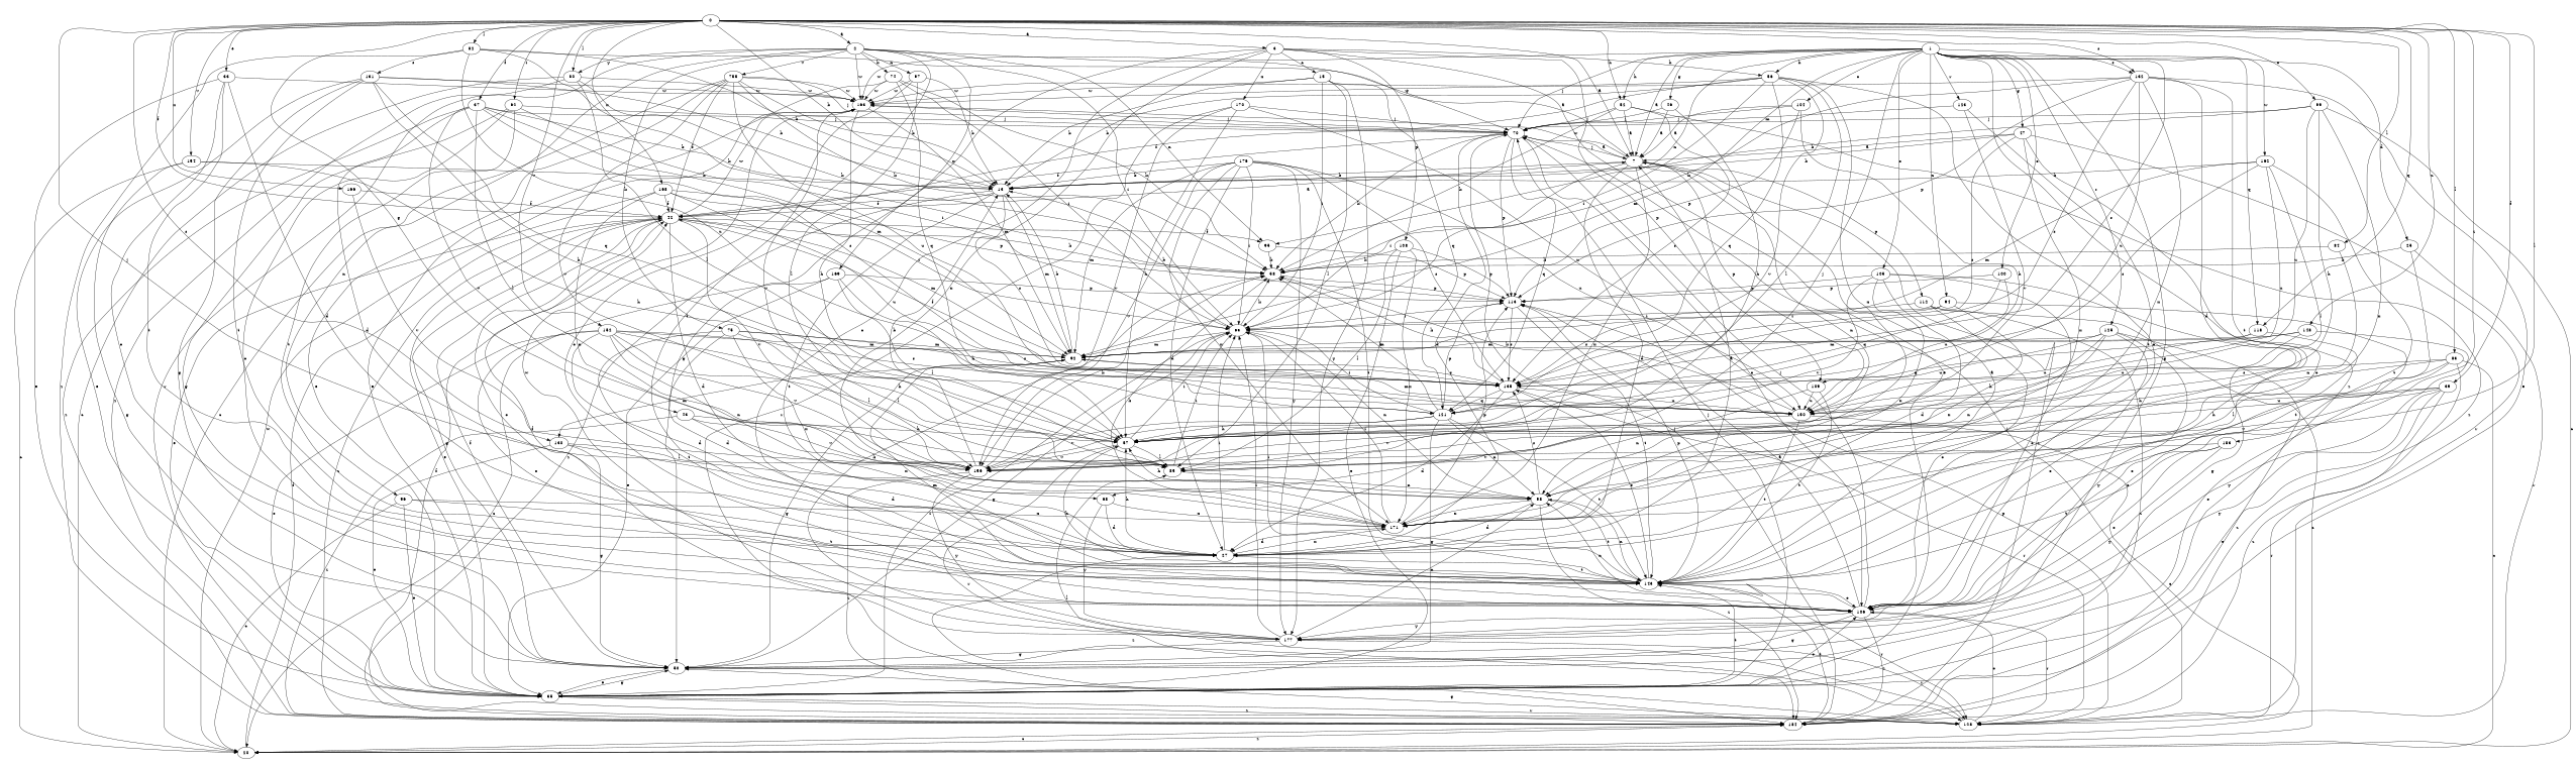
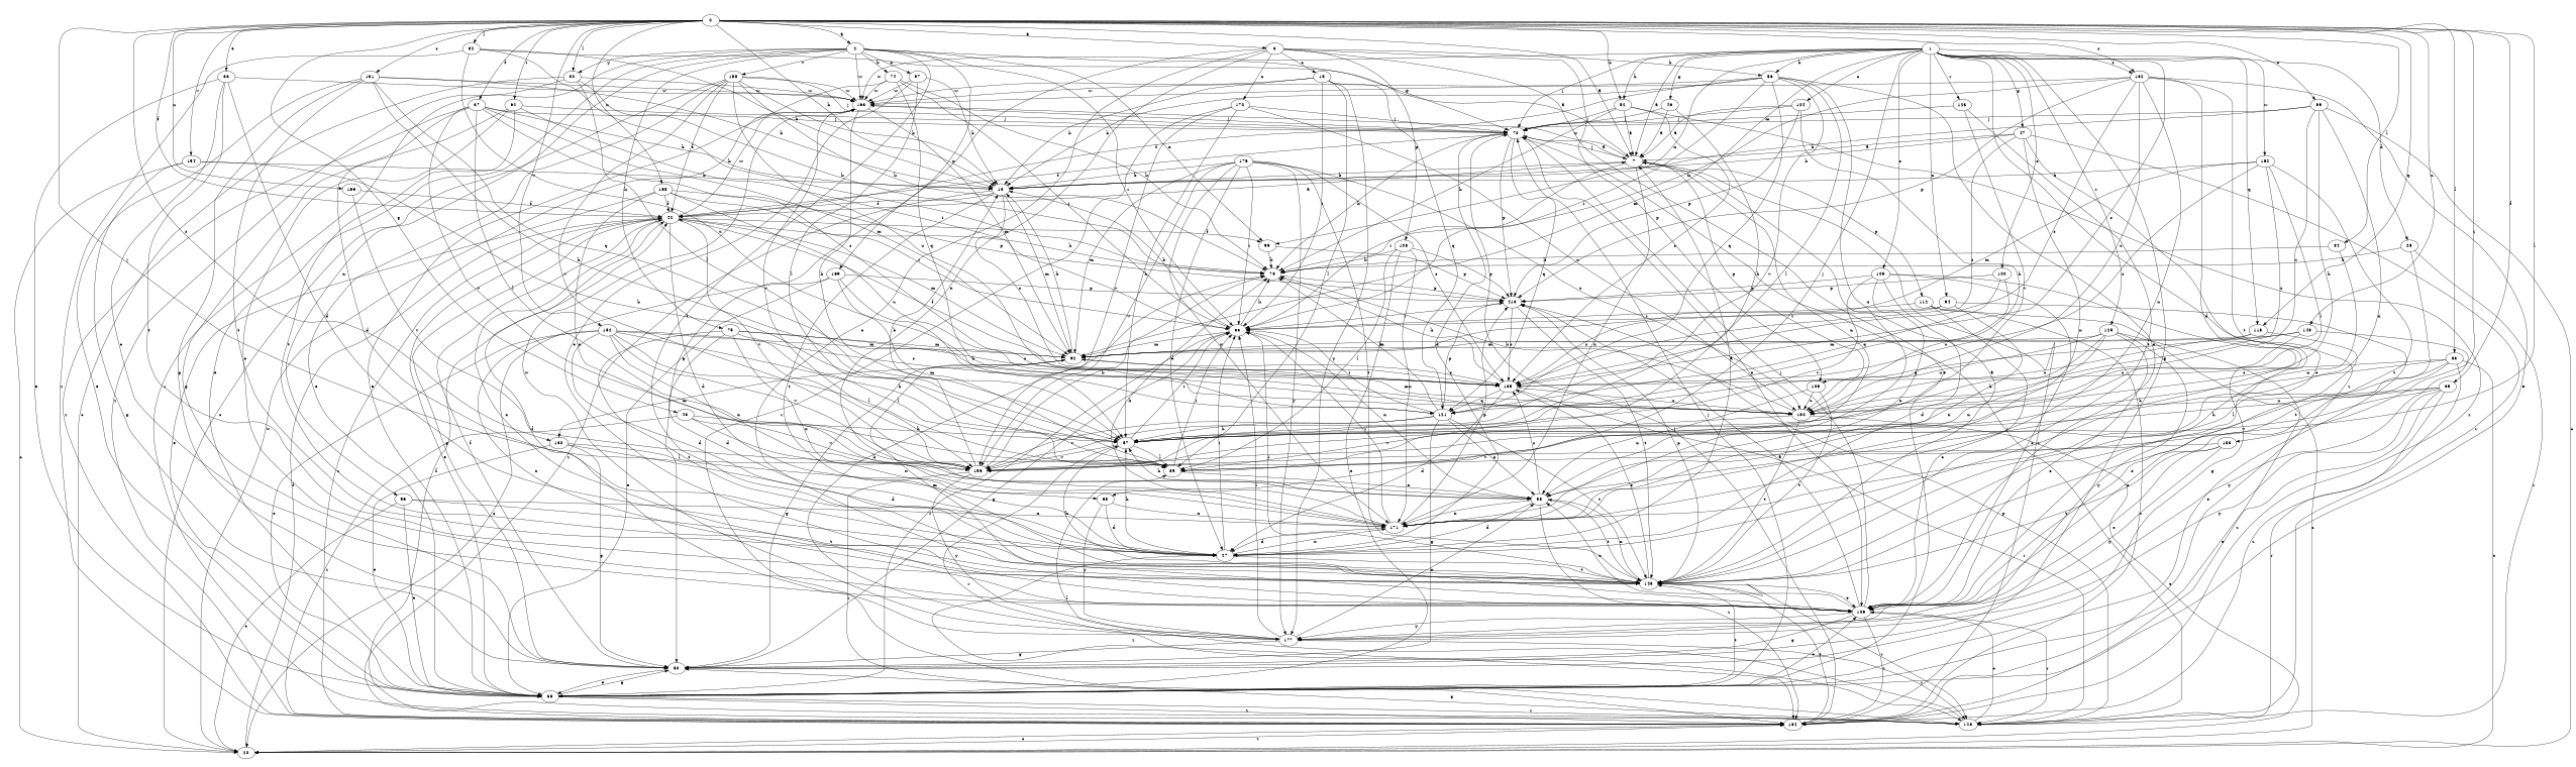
  strict digraph {
    0
    2
    3
    7
    13
    33
    37
    39
    42
    43
    52
    62
    68
    80
    82
    83
    84
    85
    99
    118
    130
    131
    132
    148
    152
    154
    166
    168
    183
    70
    95
    163
    35
    63
    74
    75
    96
    97
    128
    143
-   155 [label=755]
+   155
    169
    50
    56
    15
    106
    108
    109
    170
    171
    184
    27
    98
    112
    92
    135
    156
    177
    57
    150
-   78 [label=58]
+   78
    20
    121
-   113
+   113 [label=413]
    1
    25
    46
    47
    94
    100
    104
    105
    123
    125
    162
    176
    0 -> 2 [label=a]
    0 -> 3 [label=a]
    0 -> 7 [label=a]
    0 -> 13 [label=b]
    0 -> 33 [label=e]
    0 -> 37 [label=f]
    0 -> 39 [label=f]
    0 -> 42 [label=f]
    0 -> 43 [label=g]
    0 -> 52 [label=h]
    0 -> 62 [label=i]
    0 -> 68 [label=j]
    0 -> 80 [label=l]
    0 -> 82 [label=l]
    0 -> 83 [label=l]
    0 -> 84 [label=l]
    0 -> 85 [label=l]
    0 -> 99 [label=o]
    0 -> 118 [label=q]
    0 -> 130 [label=s]
-   82 -> 131 [label=s]
+   0 -> 131 [label=s]
    0 -> 132 [label=s]
    0 -> 148 [label=u]
    0 -> 152 [label=v]
    0 -> 154 [label=v]
    0 -> 166 [label=x]
    0 -> 168 [label=x]
    0 -> 183 [label=z]
    2 -> 80 [label=y]
    2 -> 70 [label=j]
    2 -> 95 [label=n]
    2 -> 163 [label=w]
+   2 -> 35 [label=e]
    2 -> 63 [label=i]
    2 -> 74 [label=k]
    2 -> 75 [label=k]
    2 -> 96 [label=n]
    2 -> 97 [label=n]
    2 -> 128 [label=r]
    2 -> 143 [label=t]
    2 -> 155 [label=v]
    2 -> 169 [label=x]
    3 -> 35 [label=e]
    3 -> 50 [label=g]
    3 -> 56 [label=h]
    3 -> 15 [label=c]
    3 -> 106 [label=o]
    3 -> 108 [label=p]
    3 -> 109 [label=p]
    3 -> 170 [label=x]
    3 -> 171 [label=x]
    7 -> 13 [label=b]
    7 -> 70 [label=j]
    7 -> 163 [label=w]
    7 -> 63 [label=i]
    7 -> 109 [label=p]
    7 -> 171 [label=x]
    7 -> 184 [label=z]
-   7 -> 27 [label=d]
    7 -> 98 [label=n]
    7 -> 112 [label=p]
    13 -> 42 [label=f]
    13 -> 143 [label=t]
    13 -> 184 [label=z]
    13 -> 92 [label=m]
    13 -> 135 [label=s]
    33 -> 163 [label=w]
    33 -> 35 [label=e]
    33 -> 143 [label=t]
    33 -> 106 [label=o]
    33 -> 27 [label=d]
    37 -> 13 [label=b]
    37 -> 85 [label=l]
    37 -> 70 [label=j]
    37 -> 184 [label=z]
    37 -> 27 [label=d]
    37 -> 92 [label=m]
    37 -> 135 [label=s]
    37 -> 156 [label=v]
    39 -> 35 [label=e]
    39 -> 128 [label=r]
    39 -> 156 [label=v]
    39 -> 177 [label=y]
    39 -> 57 [label=h]
    39 -> 150 [label=u]
    42 -> 7 [label=a]
    42 -> 95 [label=f]
    42 -> 163 [label=w]
    42 -> 35 [label=e]
    42 -> 50 [label=g]
    42 -> 106 [label=o]
    42 -> 184 [label=z]
    42 -> 27 [label=d]
    42 -> 92 [label=m]
    42 -> 156 [label=v]
    42 -> 78 [label=k]
    43 -> 171 [label=x]
    43 -> 184 [label=z]
    43 -> 156 [label=v]
    43 -> 57 [label=h]
    52 -> 7 [label=a]
    52 -> 70 [label=j]
    52 -> 184 [label=z]
    52 -> 135 [label=s]
    52 -> 78 [label=k]
    62 -> 70 [label=j]
    62 -> 63 [label=i]
    62 -> 143 [label=t]
    62 -> 50 [label=g]
    62 -> 106 [label=o]
    68 -> 171 [label=x]
    68 -> 27 [label=d]
    68 -> 177 [label=y]
    80 -> 163 [label=w]
    80 -> 184 [label=z]
    80 -> 57 [label=l]
    80 -> 78 [label=k]
    80 -> 20 [label=c]
    82 -> 7 [label=a]
    82 -> 13 [label=b]
    82 -> 184 [label=z]
    82 -> 150 [label=u]
    82 -> 78 [label=k]
    83 -> 85 [label=l]
    83 -> 106 [label=o]
    83 -> 184 [label=z]
    83 -> 135 [label=s]
    83 -> 57 [label=h]
    83 -> 20 [label=c]
    84 -> 98 [label=n]
    84 -> 78 [label=k]
    85 -> 63 [label=i]
    85 -> 98 [label=n]
    99 -> 13 [label=b]
    99 -> 70 [label=j]
    99 -> 171 [label=x]
    99 -> 57 [label=h]
    99 -> 150 [label=u]
    99 -> 20 [label=c]
    118 -> 106 [label=o]
    118 -> 92 [label=m]
    118 -> 150 [label=u]
    130 -> 85 [label=l]
    130 -> 35 [label=e]
    130 -> 50 [label=g]
    130 -> 27 [label=d]
    131 -> 13 [label=b]
    131 -> 163 [label=w]
    131 -> 35 [label=e]
    131 -> 143 [label=t]
    131 -> 50 [label=g]
    131 -> 57 [label=h]
    131 -> 121 [label=q]
    132 -> 163 [label=w]
    132 -> 35 [label=e]
    132 -> 143 [label=t]
    132 -> 171 [label=x]
    132 -> 27 [label=d]
    132 -> 135 [label=s]
    132 -> 150 [label=u]
    132 -> 78 [label=k]
    132 -> 113 [label=p]
    148 -> 92 [label=m]
    148 -> 177 [label=y]
    148 -> 150 [label=u]
    148 -> 121 [label=q]
    152 -> 85 [label=l]
    152 -> 35 [label=e]
    152 -> 106 [label=o]
    152 -> 27 [label=d]
    152 -> 98 [label=n]
    152 -> 92 [label=m]
    152 -> 135 [label=s]
    152 -> 156 [label=v]
    152 -> 57 [label=h]
    154 -> 13 [label=b]
    154 -> 50 [label=g]
    154 -> 57 [label=h]
    154 -> 20 [label=c]
    166 -> 42 [label=f]
    166 -> 156 [label=v]
    168 -> 42 [label=f]
    168 -> 35 [label=e]
    168 -> 63 [label=i]
    168 -> 98 [label=n]
    168 -> 150 [label=u]
    168 -> 113 [label=p]
    183 -> 143 [label=t]
    183 -> 106 [label=o]
    183 -> 156 [label=v]
    183 -> 177 [label=y]
    70 -> 7 [label=a]
    70 -> 42 [label=f]
    70 -> 106 [label=o]
    70 -> 27 [label=d]
    70 -> 78 [label=k]
    70 -> 121 [label=q]
    70 -> 113 [label=p]
    95 -> 78 [label=k]
    95 -> 113 [label=p]
    163 -> 70 [label=j]
    163 -> 92 [label=m]
    163 -> 156 [label=v]
    163 -> 57 [label=h]
    35 -> 70 [label=j]
    35 -> 63 [label=i]
    35 -> 128 [label=r]
    35 -> 143 [label=t]
    35 -> 50 [label=g]
    35 -> 106 [label=o]
    35 -> 184 [label=z]
    63 -> 13 [label=b]
    63 -> 50 [label=g]
    63 -> 98 [label=n]
    63 -> 92 [label=m]
    63 -> 78 [label=k]
    74 -> 163 [label=w]
    74 -> 35 [label=e]
    74 -> 63 [label=i]
    74 -> 78 [label=k]
    74 -> 121 [label=q]
    75 -> 85 [label=l]
    75 -> 143 [label=t]
    75 -> 171 [label=x]
    75 -> 27 [label=d]
    75 -> 92 [label=m]
    75 -> 135 [label=s]
    96 -> 35 [label=e]
    96 -> 143 [label=t]
    96 -> 171 [label=x]
    96 -> 20 [label=c]
    97 -> 13 [label=b]
    97 -> 85 [label=l]
    97 -> 163 [label=w]
    97 -> 106 [label=o]
    128 -> 42 [label=f]
    128 -> 85 [label=l]
    128 -> 70 [label=j]
    128 -> 50 [label=g]
    128 -> 106 [label=o]
    128 -> 113 [label=p]
    143 -> 7 [label=a]
    143 -> 63 [label=i]
    143 -> 128 [label=r]
    143 -> 106 [label=o]
    143 -> 98 [label=n]
    143 -> 135 [label=s]
    143 -> 57 [label=h]
    143 -> 113 [label=p]
    155 -> 13 [label=b]
    155 -> 42 [label=f]
    155 -> 70 [label=j]
    155 -> 163 [label=w]
    155 -> 35 [label=e]
    155 -> 156 [label=v]
    155 -> 150 [label=u]
    155 -> 78 [label=k]
    155 -> 20 [label=c]
-   169 -> 85 [label=l]
+   169 -> 85 [label=m]
    169 -> 35 [label=e]
    169 -> 57 [label=h]
    169 -> 20 [label=c]
    169 -> 113 [label=p]
    50 -> 42 [label=f]
    50 -> 35 [label=e]
    56 -> 13 [label=b]
    56 -> 42 [label=f]
    56 -> 85 [label=l]
    56 -> 163 [label=w]
    56 -> 63 [label=i]
    56 -> 106 [label=o]
    56 -> 171 [label=x]
    56 -> 156 [label=v]
    56 -> 121 [label=q]
    15 -> 13 [label=b]
    15 -> 85 [label=l]
    15 -> 163 [label=w]
    15 -> 63 [label=i]
    15 -> 177 [label=y]
    15 -> 121 [label=q]
    106 -> 70 [label=j]
    106 -> 128 [label=r]
    106 -> 50 [label=g]
    106 -> 184 [label=z]
    106 -> 98 [label=n]
    106 -> 92 [label=m]
    106 -> 177 [label=y]
    106 -> 113 [label=a]
    108 -> 85 [label=l]
    108 -> 35 [label=e]
    108 -> 171 [label=x]
    108 -> 78 [label=k]
    108 -> 113 [label=p]
    109 -> 143 [label=t]
    109 -> 98 [label=n]
    109 -> 150 [label=u]
    170 -> 70 [label=j]
    170 -> 128 [label=r]
    170 -> 156 [label=v]
    170 -> 57 [label=h]
    170 -> 150 [label=u]
    171 -> 63 [label=i]
    171 -> 27 [label=d]
    171 -> 78 [label=k]
    171 -> 113 [label=p]
    184 -> 70 [label=j]
    184 -> 143 [label=t]
    184 -> 20 [label=c]
    27 -> 7 [label=a]
    27 -> 63 [label=i]
    27 -> 143 [label=t]
    27 -> 171 [label=x]
    27 -> 184 [label=z]
    27 -> 57 [label=h]
    98 -> 143 [label=t]
    98 -> 171 [label=x]
    98 -> 184 [label=z]
    98 -> 27 [label=d]
    98 -> 135 [label=s]
    98 -> 57 [label=h]
    112 -> 63 [label=i]
    112 -> 106 [label=o]
    112 -> 184 [label=z]
    112 -> 20 [label=c]
    92 -> 13 [label=b]
    92 -> 130 [label=m]
    92 -> 50 [label=g]
    92 -> 135 [label=s]
    135 -> 42 [label=f]
    135 -> 128 [label=r]
    135 -> 27 [label=d]
    135 -> 150 [label=u]
    135 -> 78 [label=k]
    135 -> 121 [label=q]
    156 -> 13 [label=b]
    156 -> 184 [label=z]
    156 -> 177 [label=y]
    156 -> 78 [label=k]
    177 -> 42 [label=f]
    177 -> 163 [label=w]
    177 -> 63 [label=i]
    177 -> 128 [label=r]
    177 -> 50 [label=g]
    177 -> 98 [label=n]
    177 -> 78 [label=k]
    57 -> 85 [label=l]
    57 -> 63 [label=i]
    57 -> 128 [label=r]
    57 -> 156 [label=v]
    150 -> 143 [label=t]
    150 -> 92 [label=m]
    150 -> 156 [label=v]
    150 -> 78 [label=k]
    150 -> 20 [label=c]
    78 -> 113 [label=p]
    20 -> 42 [label=f]
    20 -> 163 [label=w]
    20 -> 184 [label=z]
    121 -> 63 [label=i]
    121 -> 143 [label=t]
    121 -> 50 [label=g]
    121 -> 98 [label=n]
    121 -> 156 [label=v]
    121 -> 57 [label=h]
    121 -> 78 [label=k]
    121 -> 113 [label=p]
    113 -> 63 [label=i]
    113 -> 143 [label=t]
    113 -> 135 [label=s]
    1 -> 7 [label=a]
    1 -> 52 [label=h]
    1 -> 68 [label=j]
    1 -> 118 [label=q]
    1 -> 132 [label=s]
    1 -> 70 [label=j]
    1 -> 95 [label=n]
    1 -> 163 [label=w]
    1 -> 50 [label=g]
    1 -> 56 [label=h]
    1 -> 184 [label=z]
    1 -> 92 [label=m]
    1 -> 135 [label=s]
    1 -> 25 [label=d]
    1 -> 46 [label=g]
    1 -> 47 [label=g]
    1 -> 94 [label=n]
    1 -> 100 [label=o]
    1 -> 104 [label=o]
    1 -> 105 [label=o]
    1 -> 123 [label=r]
    1 -> 125 [label=r]
    1 -> 162 [label=w]
    25 -> 128 [label=r]
    25 -> 143 [label=t]
    25 -> 78 [label=k]
    46 -> 7 [label=a]
    46 -> 70 [label=j]
    46 -> 57 [label=h]
    47 -> 7 [label=a]
    47 -> 13 [label=b]
    47 -> 128 [label=r]
    47 -> 106 [label=o]
    47 -> 171 [label=x]
    47 -> 135 [label=s]
    94 -> 35 [label=e]
    94 -> 63 [label=i]
    94 -> 171 [label=x]
    94 -> 135 [label=s]
    100 -> 150 [label=u]
    100 -> 121 [label=q]
    100 -> 113 [label=p]
    104 -> 7 [label=a]
    104 -> 70 [label=j]
    104 -> 57 [label=h]
    104 -> 113 [label=p]
    105 -> 50 [label=g]
    105 -> 106 [label=o]
    105 -> 171 [label=x]
    105 -> 27 [label=d]
    105 -> 156 [label=v]
    105 -> 113 [label=p]
    123 -> 70 [label=m]
    123 -> 143 [label=t]
    123 -> 156 [label=v]
    125 -> 106 [label=o]
    125 -> 184 [label=z]
    125 -> 98 [label=n]
    125 -> 92 [label=m]
    125 -> 177 [label=y]
    125 -> 57 [label=h]
    125 -> 150 [label=u]
    162 -> 13 [label=b]
    162 -> 85 [label=l]
    162 -> 143 [label=t]
    162 -> 92 [label=m]
    162 -> 135 [label=s]
    162 -> 150 [label=u]
    176 -> 13 [label=b]
    176 -> 63 [label=i]
    176 -> 143 [label=t]
    176 -> 171 [label=x]
    176 -> 27 [label=d]
    176 -> 92 [label=m]
    176 -> 135 [label=s]
    176 -> 156 [label=v]
    176 -> 177 [label=y]
    176 -> 150 [label=u]
  }
